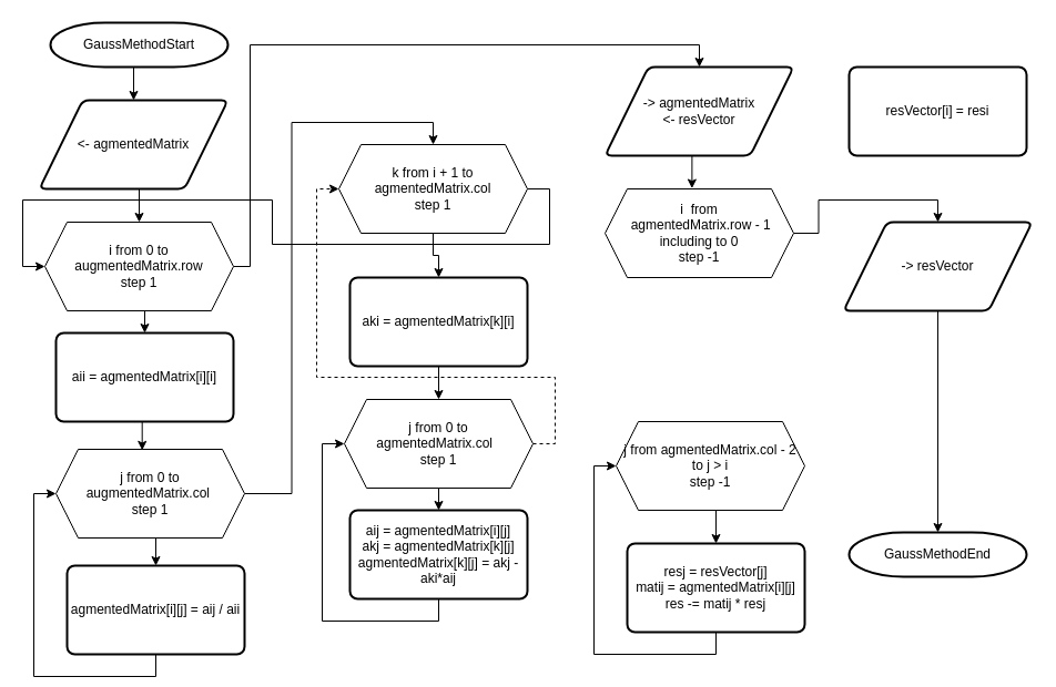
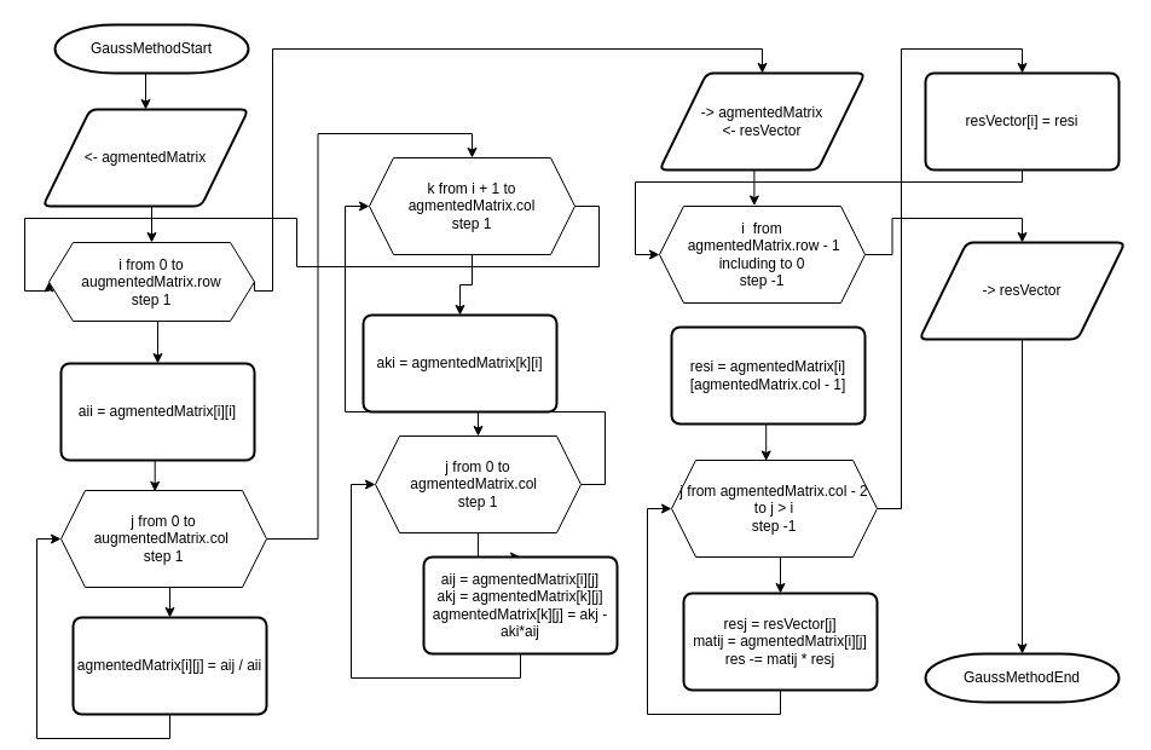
  <mxCell id="0" />
  <mxCell id="1" parent="0" />
  <mxCell id="2" style="edgeStyle=orthogonalEdgeStyle;rounded=0;orthogonalLoop=1;jettySize=auto;html=1;exitX=0.5;exitY=1;exitDx=0;exitDy=0;exitPerimeter=0;entryX=0.5;entryY=0;entryDx=0;entryDy=0;" edge="1" parent="1" source="3" target="5"><mxGeometry relative="1" as="geometry" /></mxCell>
  <mxCell id="3" value="GaussMethodStart" style="strokeWidth=2;html=1;shape=mxgraph.flowchart.terminator;whiteSpace=wrap;" vertex="1" parent="1"><mxGeometry x="45" y="20" width="160" height="40" as="geometry" /></mxCell>
  <mxCell id="4" style="edgeStyle=orthogonalEdgeStyle;rounded=0;orthogonalLoop=1;jettySize=auto;html=1;exitX=0.5;exitY=1;exitDx=0;exitDy=0;entryX=0.5;entryY=0;entryDx=0;entryDy=0;" edge="1" parent="1" source="5" target="11"><mxGeometry relative="1" as="geometry" /></mxCell>
  <mxCell id="5" value="&amp;lt;- agmentedMatrix" style="shape=parallelogram;html=1;strokeWidth=2;perimeter=parallelogramPerimeter;whiteSpace=wrap;rounded=1;arcSize=12;size=0.23;" vertex="1" parent="1"><mxGeometry x="35" y="90" width="170" height="80" as="geometry" /></mxCell>
  <mxCell id="6" style="edgeStyle=orthogonalEdgeStyle;rounded=0;orthogonalLoop=1;jettySize=auto;html=1;exitX=0.5;exitY=1;exitDx=0;exitDy=0;entryX=0.5;entryY=0;entryDx=0;entryDy=0;" edge="1" parent="1" source="8" target="15"><mxGeometry relative="1" as="geometry" /></mxCell>
  <mxCell id="7" style="edgeStyle=orthogonalEdgeStyle;rounded=0;orthogonalLoop=1;jettySize=auto;html=1;exitX=1;exitY=0.5;exitDx=0;exitDy=0;entryX=0.5;entryY=0;entryDx=0;entryDy=0;" edge="1" parent="1" source="8" target="18"><mxGeometry relative="1" as="geometry" /></mxCell>
  <mxCell id="8" value="j from 0 to augmentedMatrix.col&amp;nbsp;&lt;div&gt;step 1&lt;/div&gt;" style="shape=hexagon;perimeter=hexagonPerimeter2;whiteSpace=wrap;html=1;fixedSize=1;" vertex="1" parent="1"><mxGeometry x="50" y="405" width="170" height="80" as="geometry" /></mxCell>
  <mxCell id="9" style="edgeStyle=orthogonalEdgeStyle;rounded=0;orthogonalLoop=1;jettySize=auto;html=1;exitX=0.5;exitY=1;exitDx=0;exitDy=0;entryX=0.5;entryY=0;entryDx=0;entryDy=0;" edge="1" parent="1" source="11" target="12"><mxGeometry relative="1" as="geometry" /></mxCell>
  <mxCell id="10" style="edgeStyle=orthogonalEdgeStyle;rounded=0;orthogonalLoop=1;jettySize=auto;html=1;exitX=1;exitY=0.5;exitDx=0;exitDy=0;entryX=0.5;entryY=0;entryDx=0;entryDy=0;" edge="1" parent="1" source="11" target="26"><mxGeometry relative="1" as="geometry"><Array as="points"><mxPoint x="225" y="240" /><mxPoint x="225" y="40" /><mxPoint x="630" y="40" /></Array></mxGeometry></mxCell>
- <mxCell id="11" value="i from 0 to augmentedMatrix.row&lt;div&gt;step 1&lt;/div&gt;" style="shape=hexagon;perimeter=hexagonPerimeter2;whiteSpace=wrap;html=1;fixedSize=1;" vertex="1" parent="1"><mxGeometry x="40" y="200" width="170" height="80" as="geometry" /></mxCell>
+ <mxCell id="11" value="i from 0 to augmentedMatrix.row&lt;div&gt;step 1&lt;/div&gt;" style="shape=hexagon;perimeter=hexagonPerimeter2;whiteSpace=wrap;html=1;fixedSize=1;" vertex="1" parent="1"><mxGeometry x="40" y="200" width="170" height="65" as="geometry" /></mxCell>
  <mxCell id="12" value="aii = agmentedMatrix[i][i]" style="rounded=1;whiteSpace=wrap;html=1;absoluteArcSize=1;arcSize=14;strokeWidth=2;" vertex="1" parent="1"><mxGeometry x="50" y="300" width="160" height="80" as="geometry" /></mxCell>
  <mxCell id="13" style="edgeStyle=orthogonalEdgeStyle;rounded=0;orthogonalLoop=1;jettySize=auto;html=1;exitX=0.5;exitY=1;exitDx=0;exitDy=0;entryX=0.457;entryY=0.011;entryDx=0;entryDy=0;entryPerimeter=0;" edge="1" parent="1" source="12" target="8"><mxGeometry relative="1" as="geometry" /></mxCell>
  <mxCell id="14" style="edgeStyle=orthogonalEdgeStyle;rounded=0;orthogonalLoop=1;jettySize=auto;html=1;exitX=0.5;exitY=1;exitDx=0;exitDy=0;entryX=0;entryY=0.5;entryDx=0;entryDy=0;" edge="1" parent="1" source="15" target="8"><mxGeometry relative="1" as="geometry" /></mxCell>
  <mxCell id="15" value="agmentedMatrix[i][j] = aij / aii" style="rounded=1;whiteSpace=wrap;html=1;absoluteArcSize=1;arcSize=14;strokeWidth=2;" vertex="1" parent="1"><mxGeometry x="60" y="510" width="160" height="80" as="geometry" /></mxCell>
  <mxCell id="16" style="edgeStyle=orthogonalEdgeStyle;rounded=0;orthogonalLoop=1;jettySize=auto;html=1;exitX=0.5;exitY=1;exitDx=0;exitDy=0;entryX=0.5;entryY=0;entryDx=0;entryDy=0;" edge="1" parent="1" source="18" target="20"><mxGeometry relative="1" as="geometry" /></mxCell>
  <mxCell id="17" style="edgeStyle=orthogonalEdgeStyle;rounded=0;orthogonalLoop=1;jettySize=auto;html=1;exitX=1;exitY=0.5;exitDx=0;exitDy=0;entryX=0;entryY=0.5;entryDx=0;entryDy=0;" edge="1" parent="1" source="18" target="11"><mxGeometry relative="1" as="geometry"><Array as="points"><mxPoint x="495" y="170" /><mxPoint x="495" y="220" /><mxPoint x="245" y="220" /><mxPoint x="245" y="180" /><mxPoint x="20" y="180" /><mxPoint x="20" y="240" /></Array></mxGeometry></mxCell>
  <mxCell id="18" value="k from i + 1 to agmentedMatrix.col&lt;div&gt;step 1&lt;/div&gt;" style="shape=hexagon;perimeter=hexagonPerimeter2;whiteSpace=wrap;html=1;fixedSize=1;" vertex="1" parent="1"><mxGeometry x="305" y="130" width="170" height="80" as="geometry" /></mxCell>
  <mxCell id="19" style="edgeStyle=orthogonalEdgeStyle;rounded=0;orthogonalLoop=1;jettySize=auto;html=1;exitX=0.5;exitY=1;exitDx=0;exitDy=0;entryX=0.5;entryY=0;entryDx=0;entryDy=0;" edge="1" parent="1" source="20" target="23"><mxGeometry relative="1" as="geometry" /></mxCell>
- <mxCell id="20" value="aki = agmentedMatrix[k][i]" style="rounded=1;whiteSpace=wrap;html=1;absoluteArcSize=1;arcSize=14;strokeWidth=2;" vertex="1" parent="1"><mxGeometry x="315" y="250" width="160" height="80" as="geometry" /></mxCell>
+ <mxCell id="20" value="aki = agmentedMatrix[k][i]" style="rounded=1;whiteSpace=wrap;html=1;absoluteArcSize=1;arcSize=14;strokeWidth=2;" vertex="1" parent="1"><mxGeometry x="300" y="260" width="160" height="80" as="geometry" /></mxCell>
  <mxCell id="21" style="edgeStyle=orthogonalEdgeStyle;rounded=0;orthogonalLoop=1;jettySize=auto;html=1;exitX=0.5;exitY=1;exitDx=0;exitDy=0;entryX=0.5;entryY=0;entryDx=0;entryDy=0;" edge="1" parent="1" source="23" target="25"><mxGeometry relative="1" as="geometry" /></mxCell>
- <mxCell id="22" style="edgeStyle=orthogonalEdgeStyle;rounded=0;orthogonalLoop=1;jettySize=auto;html=1;exitX=1;exitY=0.5;exitDx=0;exitDy=0;entryX=0;entryY=0.5;entryDx=0;entryDy=0;dashed=1;" edge="1" parent="1" source="23" target="18"><mxGeometry relative="1" as="geometry"><Array as="points"><mxPoint x="500" y="400" /><mxPoint x="500" y="340" /><mxPoint x="285" y="340" /><mxPoint x="285" y="170" /></Array></mxGeometry></mxCell>
+ <mxCell id="22" style="edgeStyle=orthogonalEdgeStyle;rounded=0;orthogonalLoop=1;jettySize=auto;html=1;exitX=1;exitY=0.5;exitDx=0;exitDy=0;entryX=0;entryY=0.5;entryDx=0;entryDy=0;" edge="1" parent="1" source="23" target="18"><mxGeometry relative="1" as="geometry"><Array as="points"><mxPoint x="500" y="400" /><mxPoint x="500" y="340" /><mxPoint x="285" y="340" /><mxPoint x="285" y="170" /></Array></mxGeometry></mxCell>
  <mxCell id="23" value="j from 0 to agmentedMatrix.col&amp;nbsp;&amp;nbsp;&lt;div&gt;step 1&lt;/div&gt;" style="shape=hexagon;perimeter=hexagonPerimeter2;whiteSpace=wrap;html=1;fixedSize=1;" vertex="1" parent="1"><mxGeometry x="310" y="360" width="170" height="80" as="geometry" /></mxCell>
  <mxCell id="24" style="edgeStyle=orthogonalEdgeStyle;rounded=0;orthogonalLoop=1;jettySize=auto;html=1;exitX=0.5;exitY=1;exitDx=0;exitDy=0;entryX=0;entryY=0.5;entryDx=0;entryDy=0;" edge="1" parent="1" source="25" target="23"><mxGeometry relative="1" as="geometry" /></mxCell>
- <mxCell id="25" value="aij = agmentedMatrix[i][j]&lt;div&gt;akj =&amp;nbsp;&lt;span style=&quot;background-color: initial;&quot;&gt;agmentedMatrix[k][j]&lt;/span&gt;&lt;/div&gt;&lt;div&gt;agmentedMatrix[k][j] = akj - aki*aij&lt;span style=&quot;background-color: initial;&quot;&gt;&lt;br&gt;&lt;/span&gt;&lt;/div&gt;" style="rounded=1;whiteSpace=wrap;html=1;absoluteArcSize=1;arcSize=14;strokeWidth=2;" vertex="1" parent="1"><mxGeometry x="315" y="460" width="160" height="80" as="geometry" /></mxCell>
+ <mxCell id="25" value="aij = agmentedMatrix[i][j]&lt;div&gt;akj =&amp;nbsp;&lt;span style=&quot;background-color: initial;&quot;&gt;agmentedMatrix[k][j]&lt;/span&gt;&lt;/div&gt;&lt;div&gt;agmentedMatrix[k][j] = akj - aki*aij&lt;span style=&quot;background-color: initial;&quot;&gt;&lt;br&gt;&lt;/span&gt;&lt;/div&gt;" style="rounded=1;whiteSpace=wrap;html=1;absoluteArcSize=1;arcSize=14;strokeWidth=2;" vertex="1" parent="1"><mxGeometry x="350" y="460" width="160" height="80" as="geometry" /></mxCell>
  <mxCell id="26" value="-&amp;gt; agmentedMatrix&lt;div&gt;&amp;lt;- resVector&lt;/div&gt;" style="shape=parallelogram;html=1;strokeWidth=2;perimeter=parallelogramPerimeter;whiteSpace=wrap;rounded=1;arcSize=12;size=0.23;" vertex="1" parent="1"><mxGeometry x="545" y="60" width="170" height="80" as="geometry" /></mxCell>
  <mxCell id="27" style="edgeStyle=orthogonalEdgeStyle;rounded=0;orthogonalLoop=1;jettySize=auto;html=1;exitX=1;exitY=0.5;exitDx=0;exitDy=0;entryX=0.5;entryY=0;entryDx=0;entryDy=0;" edge="1" parent="1" source="28" target="39"><mxGeometry relative="1" as="geometry" /></mxCell>
  <mxCell id="28" value="i&amp;nbsp; from&lt;div&gt;&amp;nbsp;agmentedMatrix.row&lt;span style=&quot;background-color: initial;&quot;&gt;&amp;nbsp;- 1 including to 0&lt;/span&gt;&lt;div&gt;&lt;div&gt;step -1&lt;/div&gt;&lt;/div&gt;&lt;/div&gt;" style="shape=hexagon;perimeter=hexagonPerimeter2;whiteSpace=wrap;html=1;fixedSize=1;" vertex="1" parent="1"><mxGeometry x="545" y="170" width="170" height="80" as="geometry" /></mxCell>
  <mxCell id="29" style="edgeStyle=orthogonalEdgeStyle;rounded=0;orthogonalLoop=1;jettySize=auto;html=1;exitX=0.5;exitY=1;exitDx=0;exitDy=0;entryX=0.461;entryY=-0.006;entryDx=0;entryDy=0;entryPerimeter=0;" edge="1" parent="1" source="26" target="28"><mxGeometry relative="1" as="geometry" /></mxCell>
+ <mxCell id="30" value="resi = agmentedMatrix[i][agmentedMatrix.col - 1]" style="rounded=1;whiteSpace=wrap;html=1;absoluteArcSize=1;arcSize=14;strokeWidth=2;" vertex="1" parent="1"><mxGeometry x="555" y="270" width="160" height="80" as="geometry" /></mxCell>
  <mxCell id="31" style="edgeStyle=orthogonalEdgeStyle;rounded=0;orthogonalLoop=1;jettySize=auto;html=1;exitX=0.5;exitY=1;exitDx=0;exitDy=0;entryX=0.5;entryY=0;entryDx=0;entryDy=0;" edge="1" parent="1" source="33" target="36"><mxGeometry relative="1" as="geometry" /></mxCell>
+ <mxCell id="32" style="edgeStyle=orthogonalEdgeStyle;rounded=0;orthogonalLoop=1;jettySize=auto;html=1;exitX=1;exitY=0.5;exitDx=0;exitDy=0;entryX=0.5;entryY=0;entryDx=0;entryDy=0;" edge="1" parent="1" source="33" target="38"><mxGeometry relative="1" as="geometry" /></mxCell>
  <mxCell id="33" value="j from agmentedMatrix.col - 2 to j &amp;gt; i&lt;div&gt;step -1&lt;/div&gt;" style="shape=hexagon;perimeter=hexagonPerimeter2;whiteSpace=wrap;html=1;fixedSize=1;" vertex="1" parent="1"><mxGeometry x="555" y="380" width="170" height="80" as="geometry" /></mxCell>
+ <mxCell id="34" style="edgeStyle=orthogonalEdgeStyle;rounded=0;orthogonalLoop=1;jettySize=auto;html=1;exitX=0.5;exitY=1;exitDx=0;exitDy=0;entryX=0.46;entryY=0.006;entryDx=0;entryDy=0;entryPerimeter=0;" edge="1" parent="1" source="30" target="33"><mxGeometry relative="1" as="geometry" /></mxCell>
  <mxCell id="35" style="edgeStyle=orthogonalEdgeStyle;rounded=0;orthogonalLoop=1;jettySize=auto;html=1;exitX=0.5;exitY=1;exitDx=0;exitDy=0;entryX=0;entryY=0.5;entryDx=0;entryDy=0;" edge="1" parent="1" source="36" target="33"><mxGeometry relative="1" as="geometry" /></mxCell>
  <mxCell id="36" value="resj = resVector[j]&lt;div&gt;matij =&amp;nbsp;&lt;span style=&quot;background-color: initial;&quot;&gt;agmentedMatrix[i][j]&lt;/span&gt;&lt;/div&gt;&lt;div&gt;&lt;span style=&quot;background-color: initial;&quot;&gt;res -= matij * resj&lt;/span&gt;&lt;/div&gt;" style="rounded=1;whiteSpace=wrap;html=1;absoluteArcSize=1;arcSize=14;strokeWidth=2;" vertex="1" parent="1"><mxGeometry x="565" y="490" width="160" height="80" as="geometry" /></mxCell>
+ <mxCell id="37" style="edgeStyle=orthogonalEdgeStyle;rounded=0;orthogonalLoop=1;jettySize=auto;html=1;entryX=0;entryY=0.5;entryDx=0;entryDy=0;" edge="1" parent="1" source="38" target="28"><mxGeometry relative="1" as="geometry"><Array as="points"><mxPoint x="845" y="150" /><mxPoint x="525" y="150" /><mxPoint x="525" y="210" /></Array></mxGeometry></mxCell>
  <mxCell id="38" value="resVector[i] = resi" style="rounded=1;whiteSpace=wrap;html=1;absoluteArcSize=1;arcSize=14;strokeWidth=2;" vertex="1" parent="1"><mxGeometry x="765" y="60" width="160" height="80" as="geometry" /></mxCell>
  <mxCell id="39" value="-&amp;gt; resVector" style="shape=parallelogram;html=1;strokeWidth=2;perimeter=parallelogramPerimeter;whiteSpace=wrap;rounded=1;arcSize=12;size=0.23;" vertex="1" parent="1"><mxGeometry x="760" y="200" width="170" height="80" as="geometry" /></mxCell>
- <mxCell id="40" value="GaussMethodEnd" style="strokeWidth=2;html=1;shape=mxgraph.flowchart.terminator;whiteSpace=wrap;" vertex="1" parent="1"><mxGeometry x="765" y="480" width="160" height="40" as="geometry" /></mxCell>
+ <mxCell id="40" value="GaussMethodEnd" style="strokeWidth=2;html=1;shape=mxgraph.flowchart.terminator;whiteSpace=wrap;" vertex="1" parent="1"><mxGeometry x="765" y="540" width="160" height="40" as="geometry" /></mxCell>
  <mxCell id="41" style="edgeStyle=orthogonalEdgeStyle;rounded=0;orthogonalLoop=1;jettySize=auto;html=1;exitX=0.5;exitY=1;exitDx=0;exitDy=0;entryX=0.5;entryY=0;entryDx=0;entryDy=0;entryPerimeter=0;" edge="1" parent="1" source="39" target="40"><mxGeometry relative="1" as="geometry" /></mxCell>
